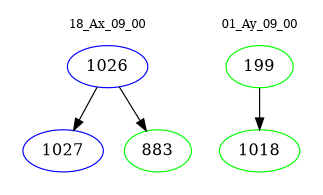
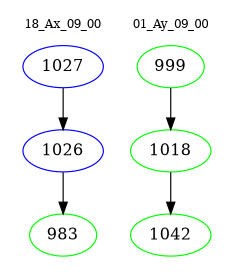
  digraph {
    node [color=green]
    edge [color=black]
    n1 [color=blue label=1027]
    n2 [color=blue label=1026]
-   n3 [label=883]
-   n4 [label=199]
+   n3 [label=983]
+   n4 [label=999]
    n5 [label=1018]
+   n6 [label=1042]
    subgraph cluster_1 {
      color=white
      fontsize=10
      label="18_Ax_09_00"
      n1
      n2
      n3
    }
    subgraph cluster_2 {
      color=white
      fontsize=10
      label="01_Ay_09_00"
      n4
      n5
+     n6
    }
-   n2 -> n1
+   n1 -> n2
    n2 -> n3
    n4 -> n5
+   n5 -> n6
  }
